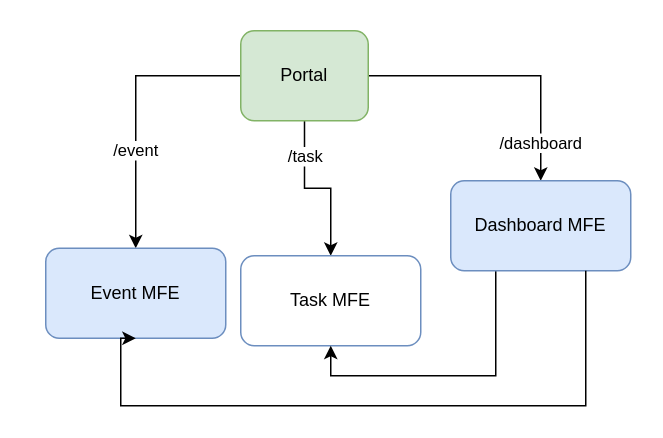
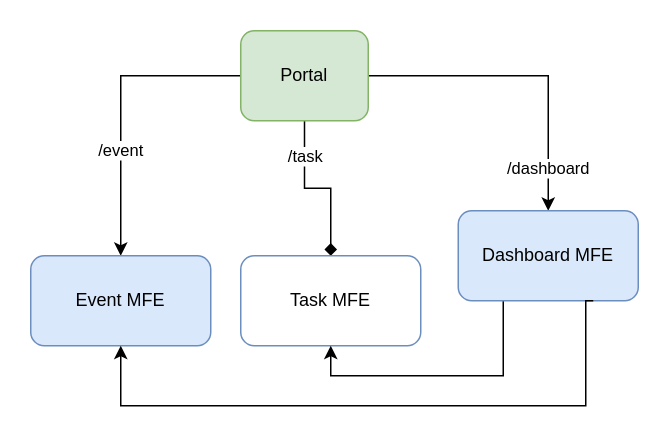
  <mxCell id="0" />
  <mxCell id="1" parent="0" />
- <mxCell id="2" value="/task" style="edgeStyle=orthogonalEdgeStyle;rounded=0;orthogonalLoop=1;jettySize=auto;html=1;" edge="1" parent="1" source="5" target="6"><mxGeometry x="-0.556" relative="1" as="geometry"><mxPoint as="offset" /></mxGeometry></mxCell>
+ <mxCell id="2" value="/task" style="edgeStyle=orthogonalEdgeStyle;rounded=0;orthogonalLoop=1;jettySize=auto;html=1;endArrow=diamond;" edge="1" parent="1" source="5" target="6"><mxGeometry x="-0.556" relative="1" as="geometry"><mxPoint as="offset" /></mxGeometry></mxCell>
  <mxCell id="3" value="/event" style="edgeStyle=orthogonalEdgeStyle;rounded=0;orthogonalLoop=1;jettySize=auto;html=1;entryX=0.5;entryY=0;entryDx=0;entryDy=0;" edge="1" parent="1" source="5" target="7"><mxGeometry x="0.3" relative="1" as="geometry"><mxPoint as="offset" /></mxGeometry></mxCell>
  <mxCell id="4" value="/dashboard" style="edgeStyle=orthogonalEdgeStyle;rounded=0;orthogonalLoop=1;jettySize=auto;html=1;entryX=0.5;entryY=0;entryDx=0;entryDy=0;" edge="1" parent="1" source="5" target="9"><mxGeometry x="0.733" relative="1" as="geometry"><mxPoint x="360" y="50" as="targetPoint" /><mxPoint as="offset" /></mxGeometry></mxCell>
  <mxCell id="5" value="Portal" style="rounded=1;whiteSpace=wrap;html=1;fillColor=#d5e8d4;strokeColor=#82b366;" vertex="1" parent="1"><mxGeometry x="160" y="20" width="85" height="60" as="geometry" /></mxCell>
  <mxCell id="6" value="Task MFE" style="rounded=1;whiteSpace=wrap;html=1;fillColor=#ffffff;strokeColor=#6c8ebf;" vertex="1" parent="1"><mxGeometry x="160" y="170" width="120" height="60" as="geometry" /></mxCell>
- <mxCell id="7" value="Event MFE" style="rounded=1;whiteSpace=wrap;html=1;fillColor=#dae8fc;strokeColor=#6c8ebf;" vertex="1" parent="1"><mxGeometry x="30" y="165" width="120" height="60" as="geometry" /></mxCell>
+ <mxCell id="7" value="Event MFE" style="rounded=1;whiteSpace=wrap;html=1;fillColor=#dae8fc;strokeColor=#6c8ebf;" vertex="1" parent="1"><mxGeometry x="20" y="170" width="120" height="60" as="geometry" /></mxCell>
  <mxCell id="8" value="" style="edgeStyle=orthogonalEdgeStyle;rounded=0;orthogonalLoop=1;jettySize=auto;html=1;entryX=0.5;entryY=1;entryDx=0;entryDy=0;exitX=0.25;exitY=1;exitDx=0;exitDy=0;" edge="1" parent="1" source="9" target="6"><mxGeometry relative="1" as="geometry"><mxPoint x="360" y="260" as="targetPoint" /></mxGeometry></mxCell>
- <mxCell id="9" value="Dashboard MFE" style="rounded=1;whiteSpace=wrap;html=1;fillColor=#dae8fc;strokeColor=#6c8ebf;" vertex="1" parent="1"><mxGeometry x="300" y="120" width="120" height="60" as="geometry" /></mxCell>
+ <mxCell id="9" value="Dashboard MFE" style="rounded=1;whiteSpace=wrap;html=1;fillColor=#dae8fc;strokeColor=#6c8ebf;" vertex="1" parent="1"><mxGeometry x="305" y="140" width="120" height="60" as="geometry" /></mxCell>
  <mxCell id="10" value="" style="edgeStyle=orthogonalEdgeStyle;rounded=0;orthogonalLoop=1;jettySize=auto;html=1;entryX=0.5;entryY=1;entryDx=0;entryDy=0;exitX=0.75;exitY=1;exitDx=0;exitDy=0;" edge="1" parent="1" source="9" target="7"><mxGeometry relative="1" as="geometry"><mxPoint x="340" y="190" as="sourcePoint" /><mxPoint x="230" y="240" as="targetPoint" /><Array as="points"><mxPoint x="390" y="270" /><mxPoint x="80" y="270" /></Array></mxGeometry></mxCell>
